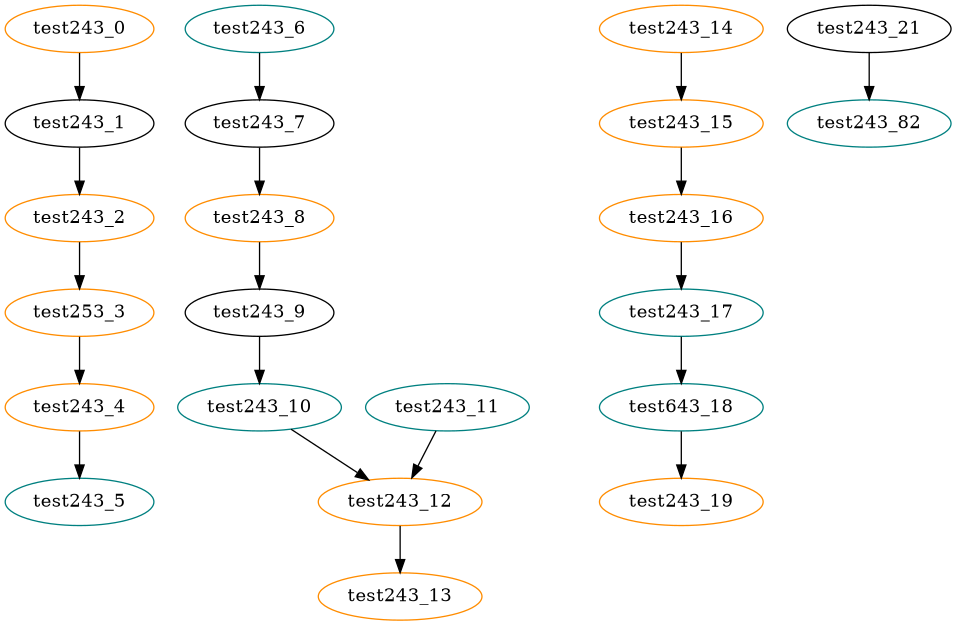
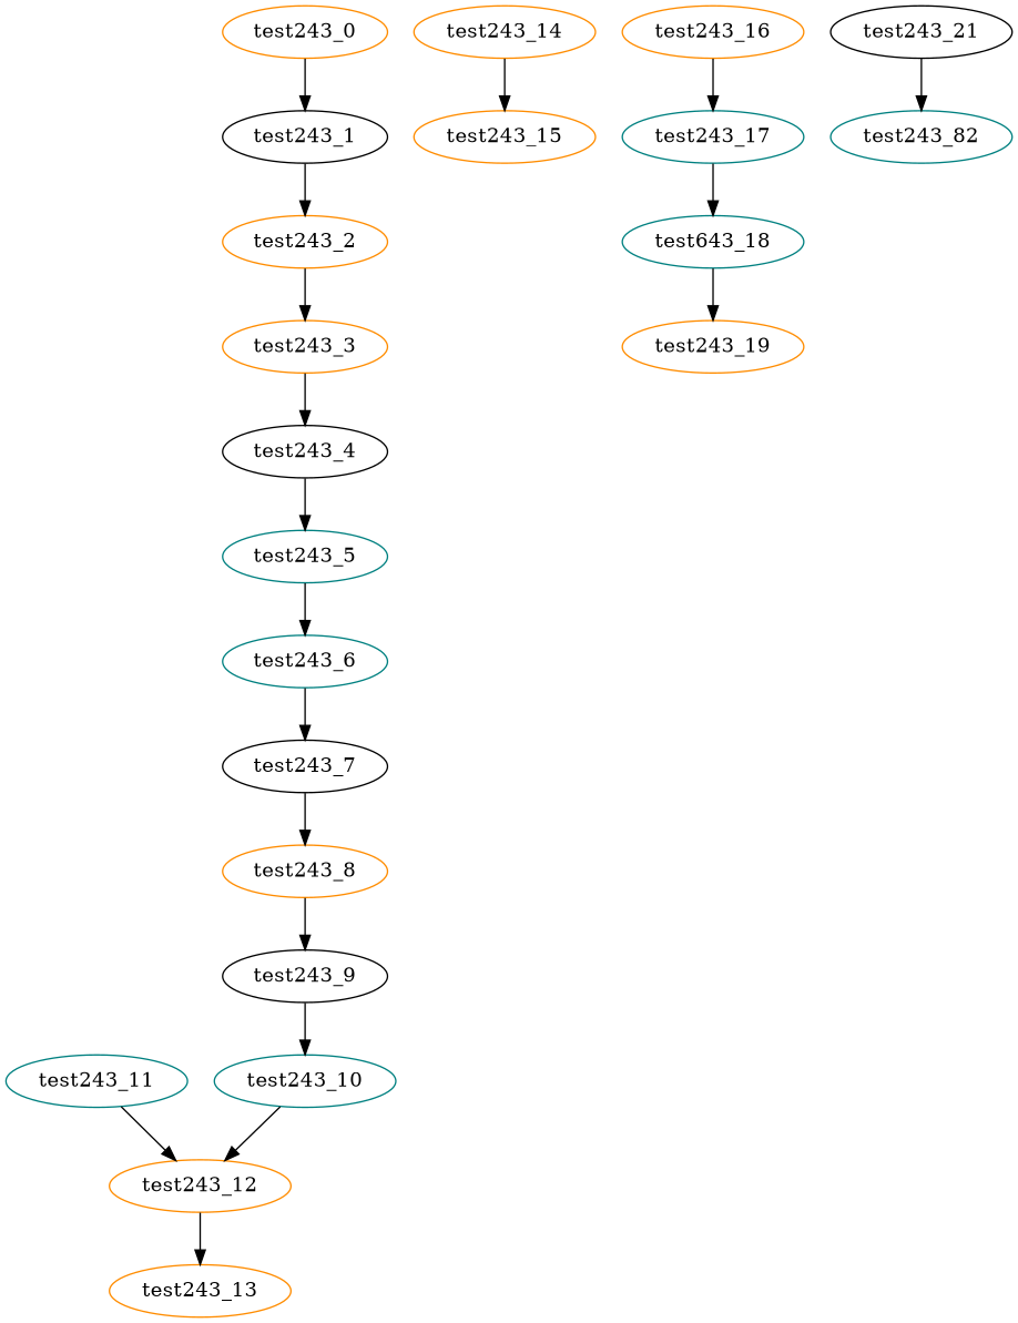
  digraph {
    node [color=darkorange]
    test243_1 [color=black]
    test243_0
    test243_2
-   test243_3 [label=test253_3]
-   test243_4
+   test243_3
+   test243_4 [color=black]
    test243_5 [color=teal]
    test243_6 [color=teal]
    test243_7 [color=black]
    test243_8
    test243_9 [color=black]
    test243_10 [color=teal]
    test243_12
    test243_11 [color=teal]
    test243_13
    test243_14
    test243_15
    test243_16
    test243_17 [color=teal]
    n19 [color=teal label=test643_18]
    test243_19
    test243_21 [color=black]
    n22 [color=teal label=test243_82]
    test243_1 -> test243_2
    test243_0 -> test243_1
    test243_2 -> test243_3
    test243_3 -> test243_4
    test243_4 -> test243_5
+   test243_5 -> test243_6
    test243_6 -> test243_7
    test243_7 -> test243_8
    test243_8 -> test243_9
    test243_9 -> test243_10
    test243_10 -> test243_12
    test243_12 -> test243_13
    test243_11 -> test243_12
    test243_14 -> test243_15
-   test243_15 -> test243_16
    test243_16 -> test243_17
    test243_17 -> n19
    n19 -> test243_19
    test243_21 -> n22
  }
